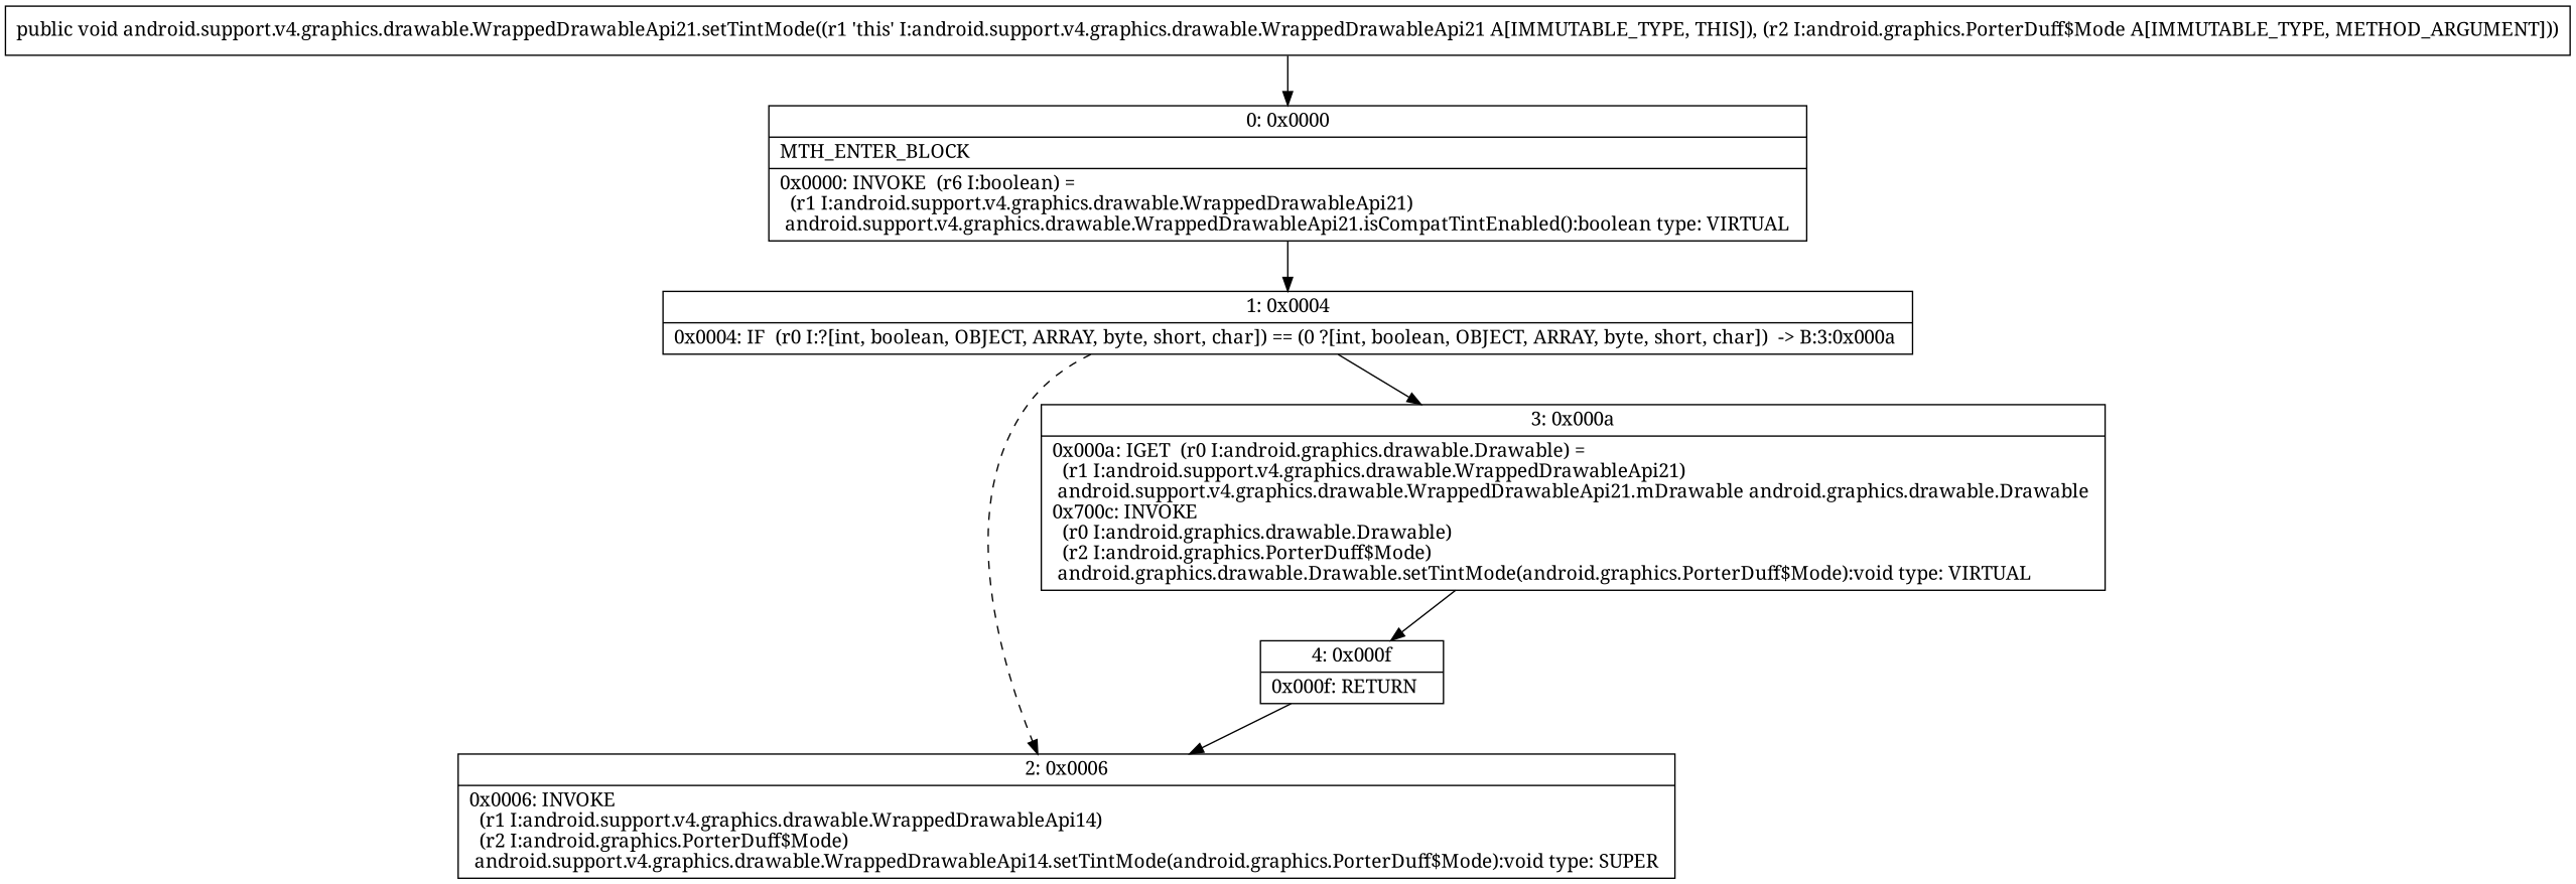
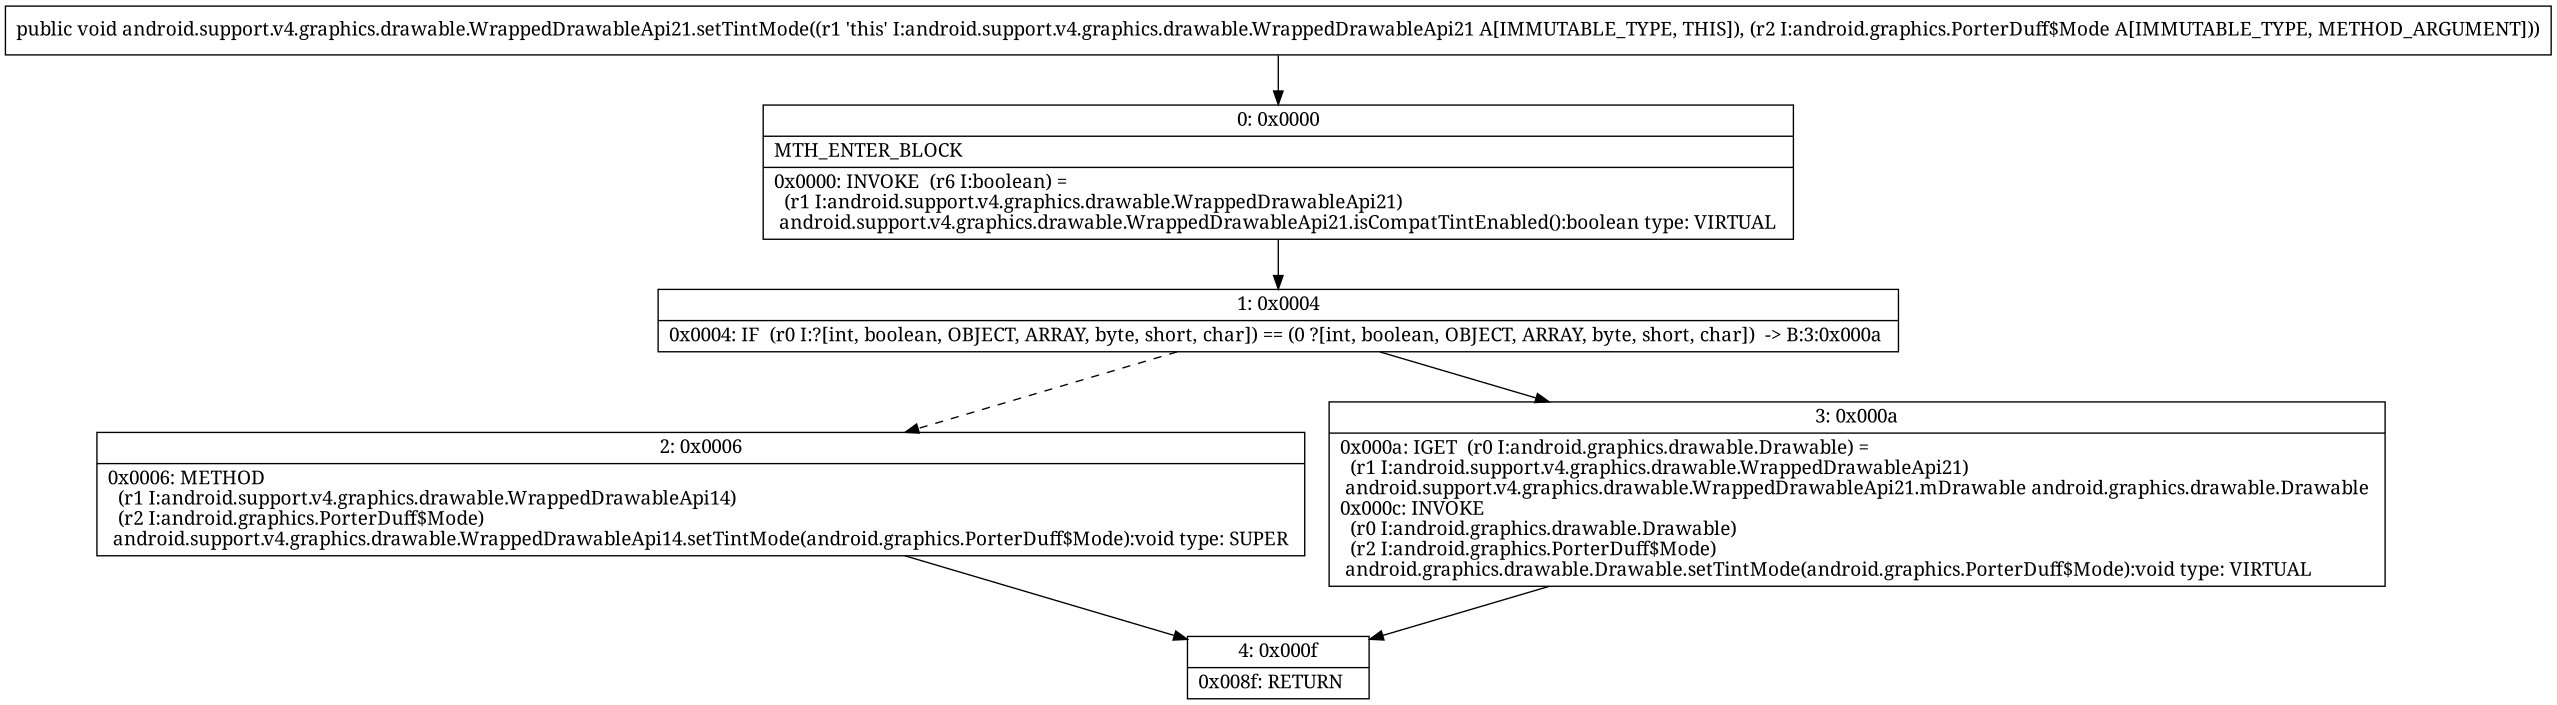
  digraph {
    fontname="Noto Serif"
    node [fontname="Noto Serif" shape=record]
    edge [fontname="Noto Serif"]
    n1 [label="{0\:\ 0x0000|MTH_ENTER_BLOCK\l|0x0000: INVOKE  (r6 I:boolean) = \l  (r1 I:android.support.v4.graphics.drawable.WrappedDrawableApi21)\l android.support.v4.graphics.drawable.WrappedDrawableApi21.isCompatTintEnabled():boolean type: VIRTUAL \l}"]
    n2 [label="{1\:\ 0x0004|0x0004: IF  (r0 I:?[int, boolean, OBJECT, ARRAY, byte, short, char]) == (0 ?[int, boolean, OBJECT, ARRAY, byte, short, char])  \-\> B:3:0x000a \l}"]
-   n3 [label="{2\:\ 0x0006|0x0006: INVOKE  \l  (r1 I:android.support.v4.graphics.drawable.WrappedDrawableApi14)\l  (r2 I:android.graphics.PorterDuff$Mode)\l android.support.v4.graphics.drawable.WrappedDrawableApi14.setTintMode(android.graphics.PorterDuff$Mode):void type: SUPER \l}"]
-   n4 [label="{3\:\ 0x000a|0x000a: IGET  (r0 I:android.graphics.drawable.Drawable) = \l  (r1 I:android.support.v4.graphics.drawable.WrappedDrawableApi21)\l android.support.v4.graphics.drawable.WrappedDrawableApi21.mDrawable android.graphics.drawable.Drawable \l0x700c: INVOKE  \l  (r0 I:android.graphics.drawable.Drawable)\l  (r2 I:android.graphics.PorterDuff$Mode)\l android.graphics.drawable.Drawable.setTintMode(android.graphics.PorterDuff$Mode):void type: VIRTUAL \l}"]
-   n5 [label="{4\:\ 0x000f|0x000f: RETURN   \l}"]
+   n3 [label="{2\:\ 0x0006|0x0006: METHOD  \l  (r1 I:android.support.v4.graphics.drawable.WrappedDrawableApi14)\l  (r2 I:android.graphics.PorterDuff$Mode)\l android.support.v4.graphics.drawable.WrappedDrawableApi14.setTintMode(android.graphics.PorterDuff$Mode):void type: SUPER \l}"]
+   n4 [label="{3\:\ 0x000a|0x000a: IGET  (r0 I:android.graphics.drawable.Drawable) = \l  (r1 I:android.support.v4.graphics.drawable.WrappedDrawableApi21)\l android.support.v4.graphics.drawable.WrappedDrawableApi21.mDrawable android.graphics.drawable.Drawable \l0x000c: INVOKE  \l  (r0 I:android.graphics.drawable.Drawable)\l  (r2 I:android.graphics.PorterDuff$Mode)\l android.graphics.drawable.Drawable.setTintMode(android.graphics.PorterDuff$Mode):void type: VIRTUAL \l}"]
+   n5 [label="{4\:\ 0x000f|0x008f: RETURN   \l}"]
    n6 [label="{public void android.support.v4.graphics.drawable.WrappedDrawableApi21.setTintMode((r1 'this' I:android.support.v4.graphics.drawable.WrappedDrawableApi21 A[IMMUTABLE_TYPE, THIS]), (r2 I:android.graphics.PorterDuff$Mode A[IMMUTABLE_TYPE, METHOD_ARGUMENT])) }"]
    n1 -> n2
    n2 -> n3 [style=dashed]
    n2 -> n4
-   n5 -> n3
+   n3 -> n5
    n4 -> n5
    n6 -> n1
  }
